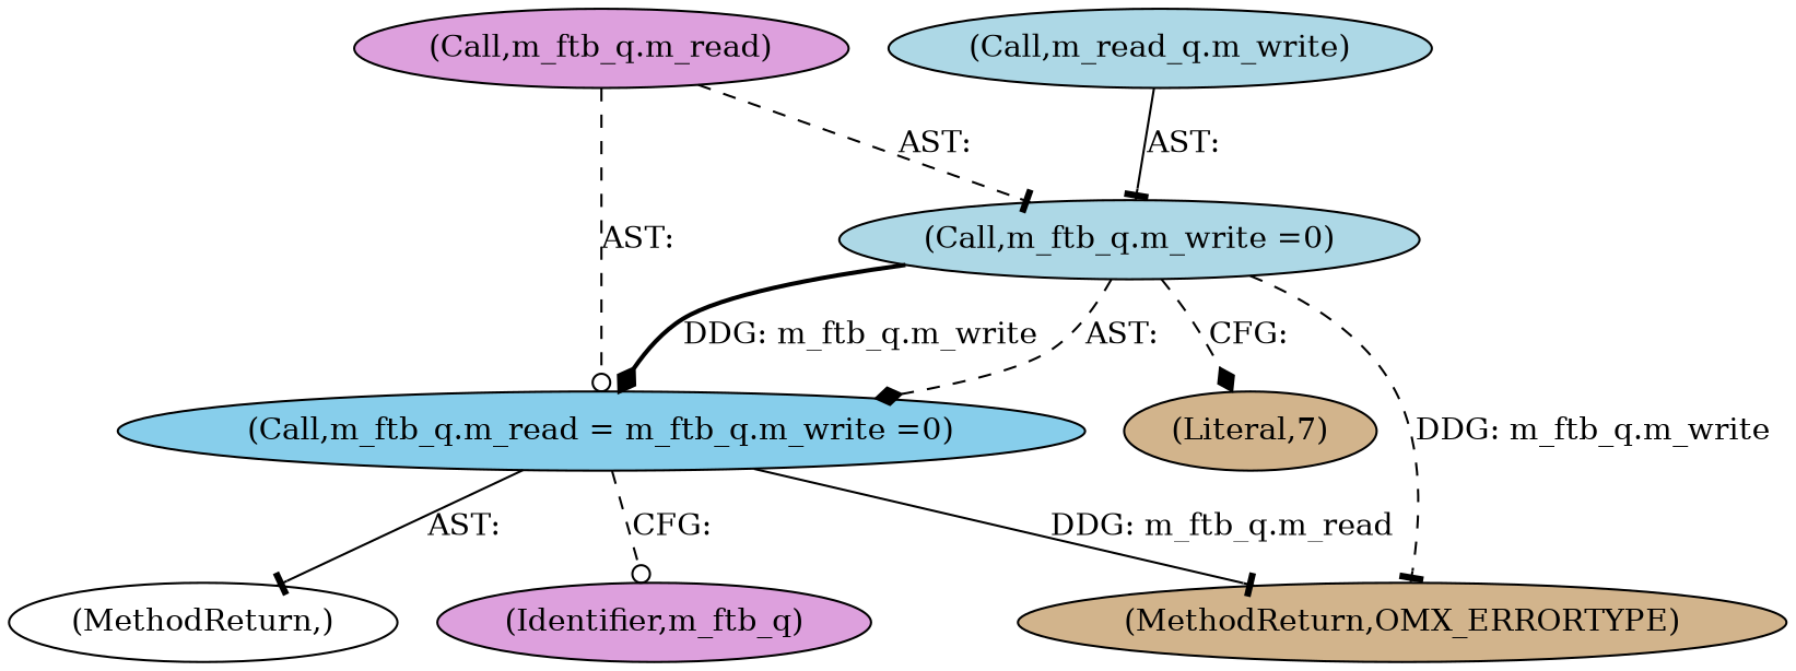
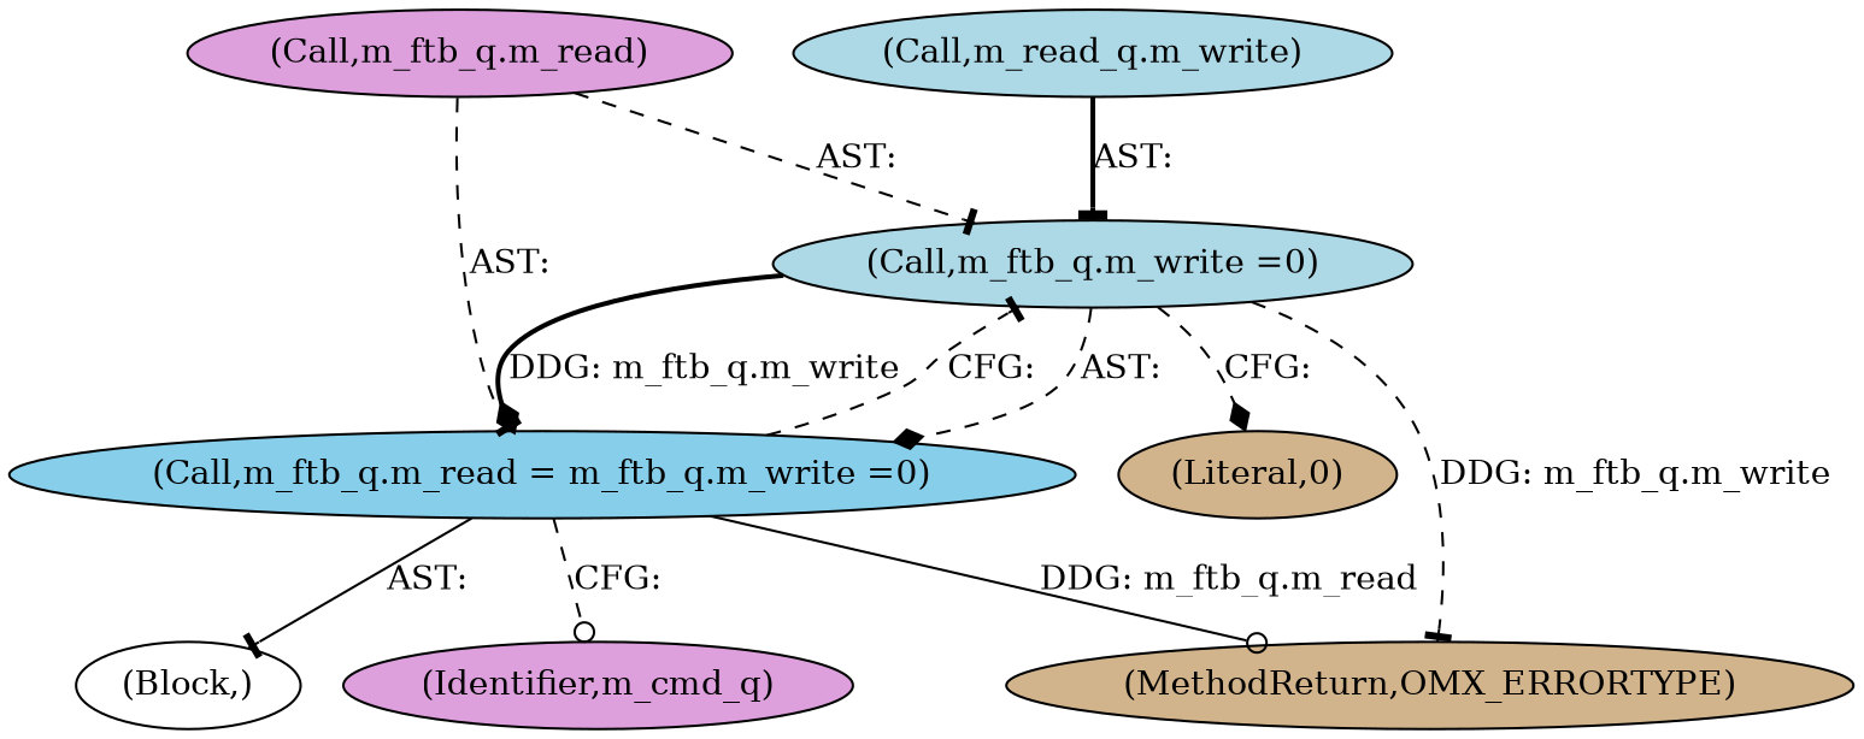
  digraph {
    node [fillcolor=lightblue style=filled]
    edge [arrowhead=tee style=dashed]
    n1 [label="(Call,m_ftb_q.m_write =0)"]
    n2 [fillcolor=skyblue label="(Call,m_ftb_q.m_read = m_ftb_q.m_write =0)"]
-   n3 [fillcolor=tan label="(Literal,7)"]
+   n3 [fillcolor=tan label="(Literal,0)"]
    n4 [fillcolor=tan label="(MethodReturn,OMX_ERRORTYPE)"]
-   n5 [fillcolor=white label="(MethodReturn,)"]
-   n6 [fillcolor=plum label="(Identifier,m_ftb_q)"]
+   n5 [fillcolor=white label="(Block,)"]
+   n6 [fillcolor=plum label="(Identifier,m_cmd_q)"]
    n7 [label="(Call,m_read_q.m_write)"]
    n8 [fillcolor=plum label="(Call,m_ftb_q.m_read)"]
    n1 -> n2 [arrowhead=diamond label="AST: "]
    n1 -> n2 [arrowhead=diamond label="DDG: m_ftb_q.m_write" style=bold]
    n1 -> n3 [arrowhead=diamond label="CFG: "]
    n1 -> n4 [label="DDG: m_ftb_q.m_write"]
-   n2 -> n4 [label="DDG: m_ftb_q.m_read" style=solid]
+   n2 -> n1 [label="CFG: "]
+   n2 -> n4 [arrowhead=odot label="DDG: m_ftb_q.m_read" style=solid]
    n2 -> n5 [label="AST: " style=solid]
    n2 -> n6 [arrowhead=odot label="CFG: "]
-   n7 -> n1 [label="AST: " style=solid]
+   n7 -> n1 [label="AST: " style=bold]
    n8 -> n1 [label="AST: "]
-   n8 -> n2 [arrowhead=odot label="AST: "]
+   n8 -> n2 [label="AST: "]
  }
